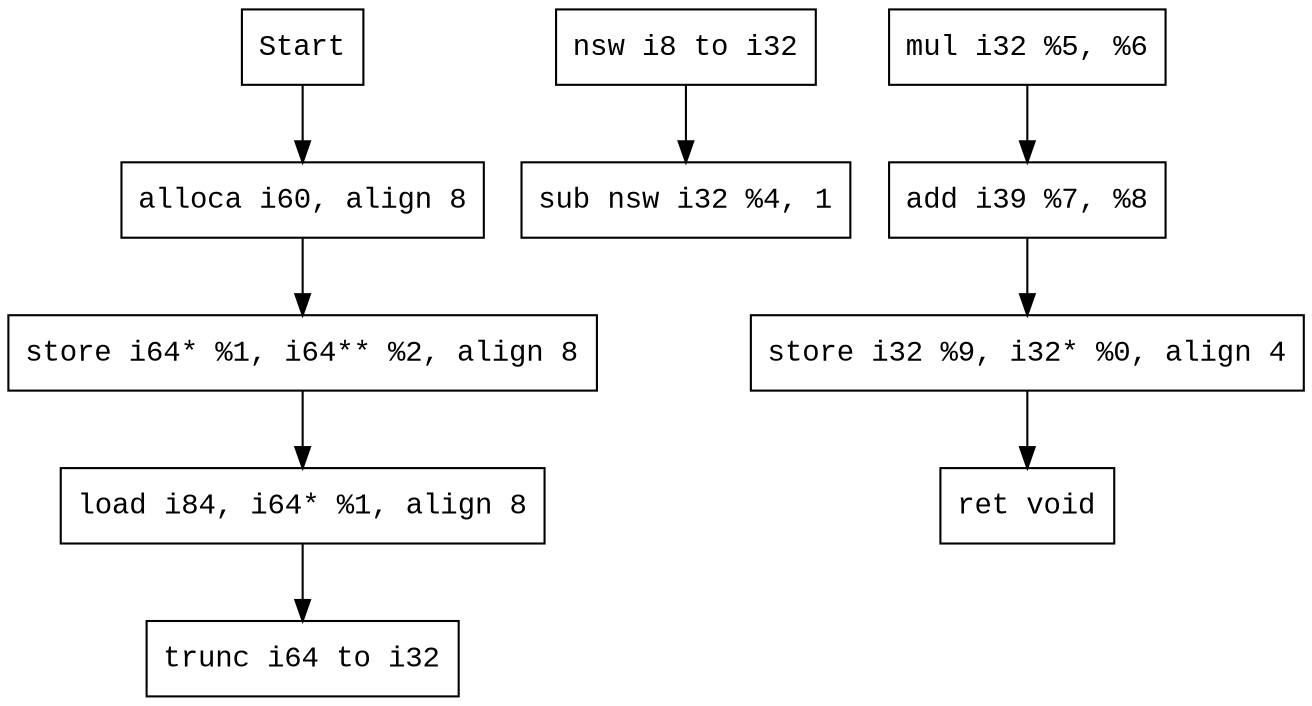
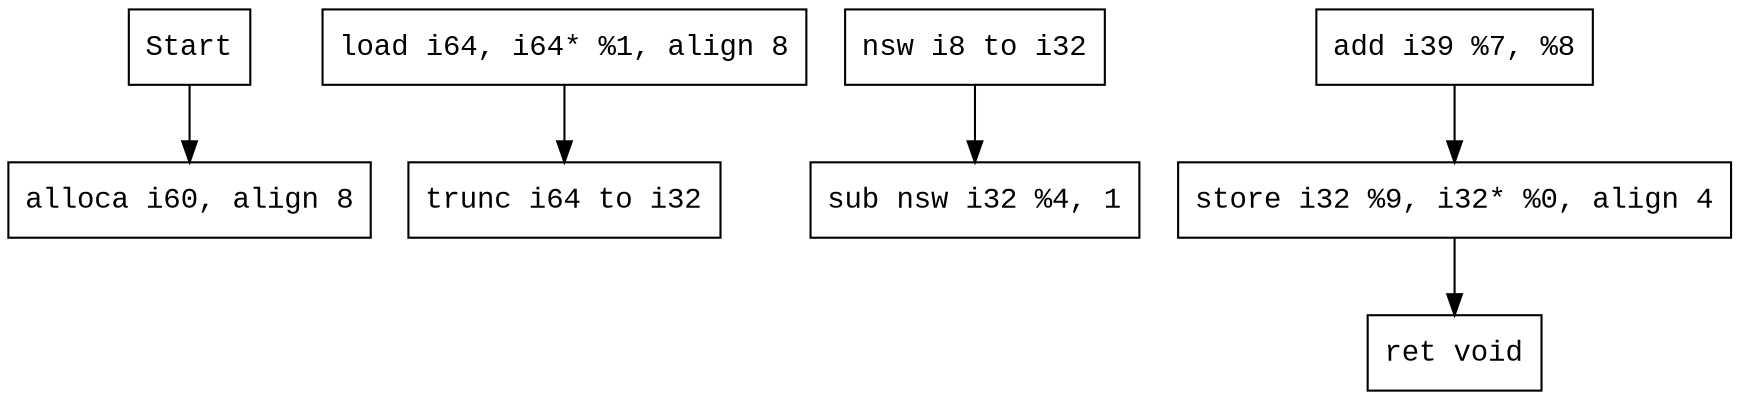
  digraph {
    fontname="Liberation Mono"
    node [fontname="Liberation Mono" shape=record]
    edge [fontname="Liberation Mono"]
    n1 [label=Start]
    n2 [label="alloca i60, align 8"]
-   n3 [label="store i64* %1, i64** %2, align 8"]
-   n4 [label="load i84, i64* %1, align 8"]
+   n4 [label="load i64, i64* %1, align 8"]
    n5 [label="trunc i64 to i32"]
    n6 [label="nsw i8 to i32"]
    n7 [label="sub nsw i32 %4, 1"]
-   n8 [label="mul i32 %5, %6"]
    n9 [label="add i39 %7, %8"]
    n10 [label="store i32 %9, i32* %0, align 4"]
    n11 [label="ret void"]
    n1 -> n2
-   n2 -> n3
-   n3 -> n4
    n4 -> n5
    n6 -> n7
-   n8 -> n9
    n9 -> n10
    n10 -> n11
  }
